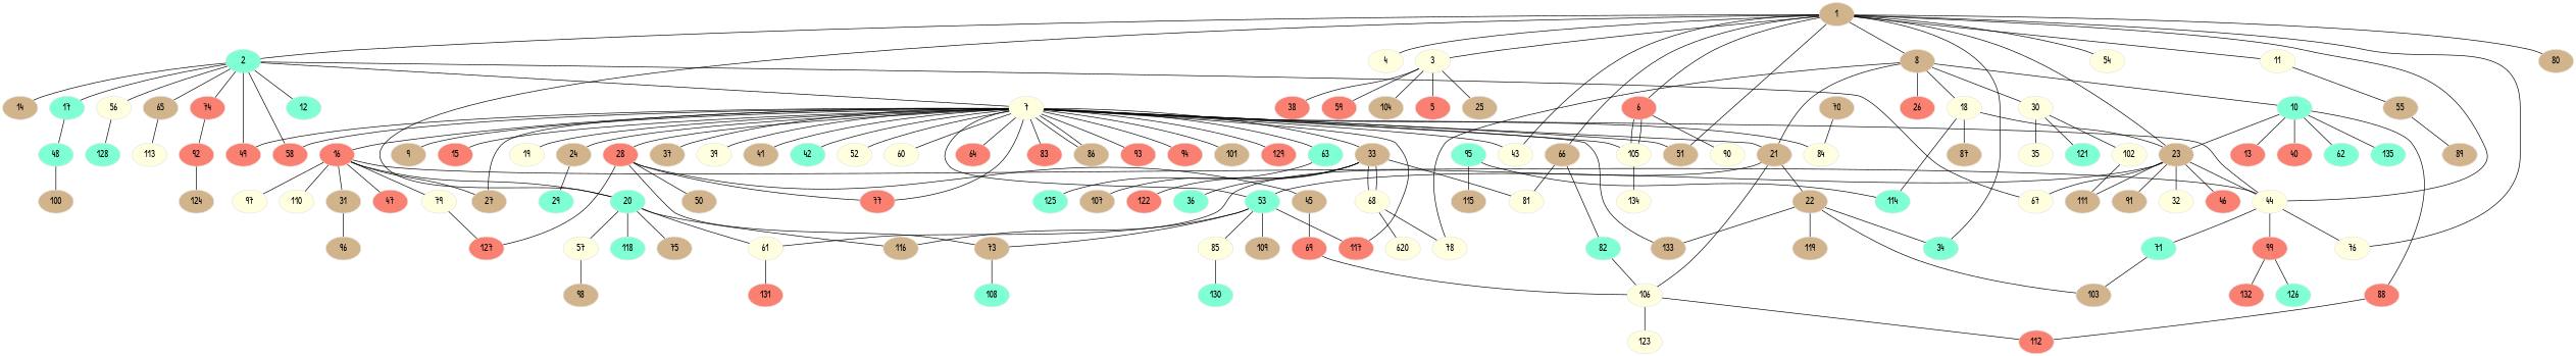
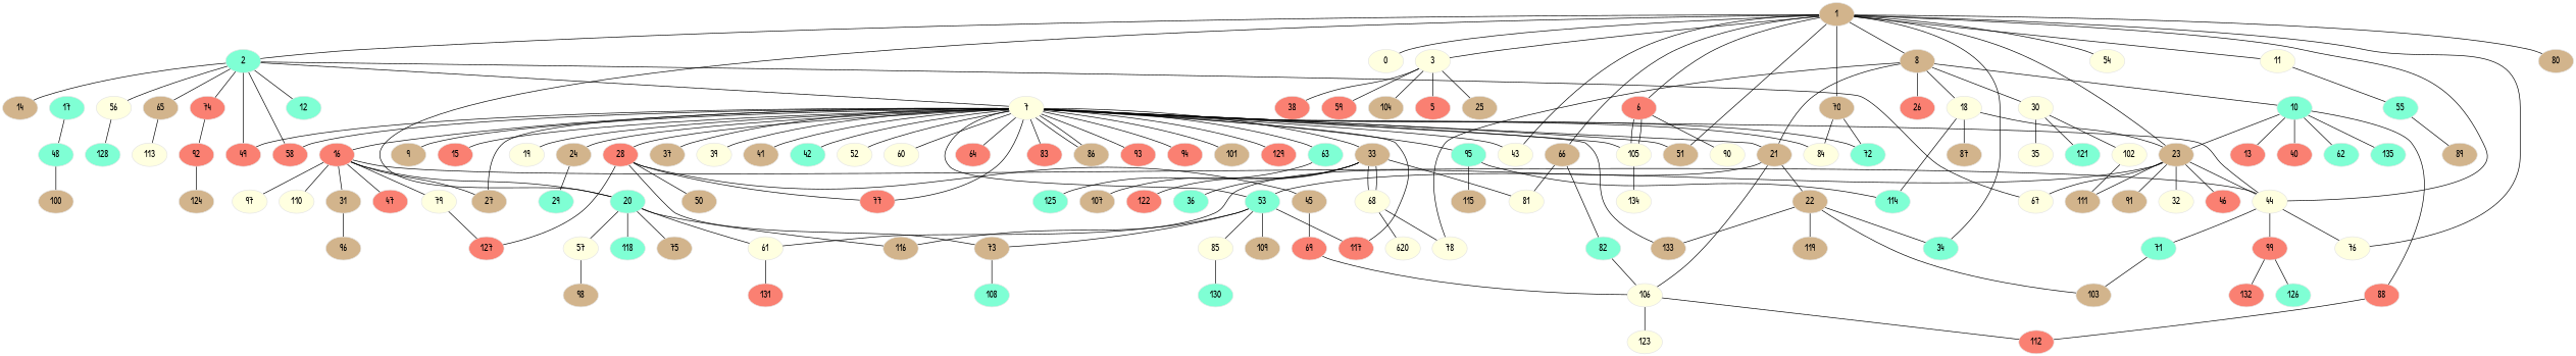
  graph {
    fontname="Patrick Hand"
    node [color=gray90 fillcolor=tan fontname="Patrick Hand" style=filled]
    edge [fontname="Patrick Hand"]
    2 [fillcolor=aquamarine]
    1
    3 [fillcolor=lightyellow]
-   4 [fillcolor=lightyellow]
+   4 [fillcolor=lightyellow label=0]
    6 [fillcolor=salmon]
    8
    11 [fillcolor=lightyellow]
    20 [fillcolor=aquamarine]
    23
    34 [fillcolor=aquamarine]
    43 [fillcolor=lightyellow]
    44 [fillcolor=lightyellow]
    51
    54 [fillcolor=lightyellow]
    66
    70
    76 [fillcolor=lightyellow]
    80
    7 [fillcolor=lightyellow]
    12 [fillcolor=aquamarine]
    14
    17 [fillcolor=aquamarine]
    49 [fillcolor=salmon]
    56 [fillcolor=lightyellow]
    58 [fillcolor=salmon]
    65
    67 [fillcolor=lightyellow]
    74 [fillcolor=salmon]
    5 [fillcolor=salmon]
    25
    38 [fillcolor=salmon]
    59 [fillcolor=salmon]
    104
    90 [fillcolor=lightyellow]
    105 [fillcolor=lightyellow]
    21
    10 [fillcolor=aquamarine]
    18 [fillcolor=lightyellow]
    26 [fillcolor=salmon]
    30 [fillcolor=lightyellow]
    78 [fillcolor=lightyellow]
-   55
+   55 [fillcolor=aquamarine]
    57 [fillcolor=lightyellow]
    61 [fillcolor=lightyellow]
    75
    116
    118 [fillcolor=aquamarine]
    53 [fillcolor=aquamarine]
    32 [fillcolor=lightyellow]
    46 [fillcolor=salmon]
    91
    111
    71 [fillcolor=aquamarine]
    99 [fillcolor=salmon]
    81 [fillcolor=lightyellow]
    82 [fillcolor=aquamarine]
+   72 [fillcolor=aquamarine]
    84 [fillcolor=lightyellow]
    9
    15 [fillcolor=salmon]
    16 [fillcolor=salmon]
    19 [fillcolor=lightyellow]
    24
    27
    28 [fillcolor=salmon]
    33
    37
    39 [fillcolor=lightyellow]
    41
    42 [fillcolor=aquamarine]
    52 [fillcolor=lightyellow]
    60 [fillcolor=lightyellow]
    63 [fillcolor=aquamarine]
    64 [fillcolor=salmon]
    77 [fillcolor=salmon]
    83 [fillcolor=salmon]
    86
    93 [fillcolor=salmon]
    94 [fillcolor=salmon]
    95 [fillcolor=aquamarine]
    101
    117 [fillcolor=salmon]
    129 [fillcolor=salmon]
    133
    48 [fillcolor=aquamarine]
    128 [fillcolor=aquamarine]
    113 [fillcolor=lightyellow]
    92 [fillcolor=salmon]
    134 [fillcolor=lightyellow]
    31
    47 [fillcolor=salmon]
    79 [fillcolor=lightyellow]
    97 [fillcolor=lightyellow]
    110 [fillcolor=lightyellow]
    22
    106 [fillcolor=lightyellow]
    29 [fillcolor=aquamarine]
    45
    50
    73
    127 [fillcolor=salmon]
    36 [fillcolor=aquamarine]
    68 [fillcolor=lightyellow]
    107
    122 [fillcolor=salmon]
    85 [fillcolor=lightyellow]
    109
    125 [fillcolor=aquamarine]
    114 [fillcolor=aquamarine]
    115
    13 [fillcolor=salmon]
    40 [fillcolor=salmon]
    62 [fillcolor=aquamarine]
    88 [fillcolor=salmon]
    135 [fillcolor=aquamarine]
    87
    35 [fillcolor=lightyellow]
    102 [fillcolor=lightyellow]
    121 [fillcolor=aquamarine]
    112 [fillcolor=salmon]
    89
    96
    100
    98
    131 [fillcolor=salmon]
    103
    119
    123 [fillcolor=lightyellow]
    69 [fillcolor=salmon]
    108 [fillcolor=aquamarine]
    n131 [fillcolor=lightyellow label=620]
    126 [fillcolor=aquamarine]
    132 [fillcolor=salmon]
    130 [fillcolor=aquamarine]
    124
    2 -- 7
    2 -- 12
    2 -- 14
-   2 -- 17
    2 -- 49
    2 -- 56
    2 -- 58
    2 -- 65
    2 -- 67
    2 -- 74
    1 -- 2
    1 -- 3
    1 -- 4
    1 -- 6
    1 -- 8
    1 -- 11
    1 -- 20
    1 -- 23
    1 -- 34
    1 -- 43
    1 -- 44
    1 -- 51
    1 -- 54
    1 -- 66
+   1 -- 70
    1 -- 76
    1 -- 80
    3 -- 5
    3 -- 25
    3 -- 38
    3 -- 59
    3 -- 104
    6 -- 90
    6 -- 105
    6 -- 105
    8 -- 21
    8 -- 10
    8 -- 18
    8 -- 26
    8 -- 30
    8 -- 78
    11 -- 55
    20 -- 57
    20 -- 61
    20 -- 75
    20 -- 116
    20 -- 118
    23 -- 44
    23 -- 67
    23 -- 53
    23 -- 32
    23 -- 46
    23 -- 91
    23 -- 111
    44 -- 76
    44 -- 71
    44 -- 99
    66 -- 81
    66 -- 82
+   70 -- 72
    70 -- 84
    7 -- 43
    7 -- 44
    7 -- 51
    7 -- 49
    7 -- 58
    7 -- 105
    7 -- 21
    7 -- 53
+   7 -- 72
    7 -- 84
    7 -- 9
    7 -- 15
    7 -- 16
    7 -- 19
    7 -- 24
    7 -- 27
    7 -- 28
    7 -- 33
    7 -- 37
    7 -- 39
    7 -- 41
    7 -- 42
    7 -- 52
    7 -- 60
    7 -- 63
    7 -- 64
    7 -- 77
    7 -- 83
    7 -- 86
    7 -- 86
    7 -- 93
    7 -- 94
+   7 -- 95
    7 -- 101
    7 -- 117
    7 -- 129
    7 -- 133
    17 -- 48
    56 -- 128
    65 -- 113
    74 -- 92
    105 -- 134
    21 -- 61
    21 -- 22
    21 -- 106
    10 -- 23
    10 -- 13
    10 -- 40
    10 -- 62
    10 -- 88
    10 -- 135
    18 -- 23
    18 -- 114
    18 -- 87
    30 -- 35
    30 -- 102
    30 -- 121
    55 -- 89
    57 -- 98
    61 -- 131
    53 -- 116
    53 -- 117
    53 -- 73
    53 -- 85
    53 -- 109
    71 -- 103
    99 -- 126
    99 -- 132
    82 -- 106
    16 -- 20
    16 -- 44
    16 -- 27
    16 -- 31
    16 -- 47
    16 -- 79
    16 -- 97
    16 -- 110
    24 -- 29
    28 -- 77
    28 -- 45
    28 -- 50
    28 -- 73
    28 -- 127
    33 -- 81
    33 -- 36
    33 -- 68
    33 -- 68
    33 -- 107
    33 -- 122
    63 -- 125
    95 -- 114
    95 -- 115
    48 -- 100
    92 -- 124
    31 -- 96
    79 -- 127
    22 -- 34
    22 -- 133
    22 -- 103
    22 -- 119
    106 -- 112
    106 -- 123
    45 -- 69
    73 -- 108
    68 -- 78
    68 -- n131
    85 -- 130
    88 -- 112
    102 -- 111
    69 -- 106
  }
